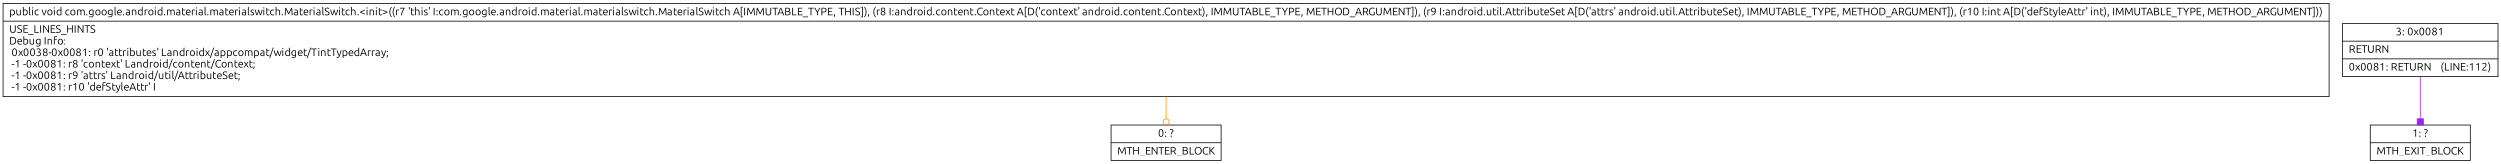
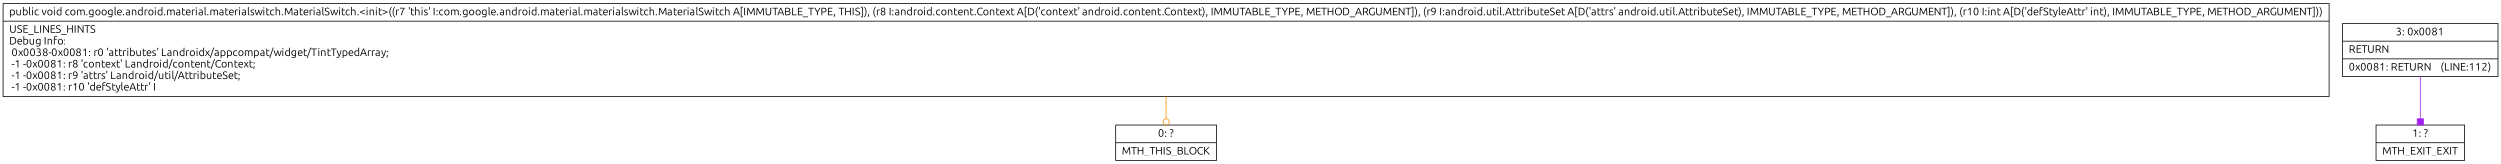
  digraph {
    fontname=Ubuntu
    node [fontname=Ubuntu shape=record]
    edge [fontname=Ubuntu]
-   n1 [label="{0\:\ ?|MTH_ENTER_BLOCK\l}"]
+   n1 [label="{0\:\ ?|MTH_THIS_BLOCK\l}"]
    n2 [label="{3\:\ 0x0081|RETURN\l|0x0081: RETURN    (LINE:112)\l}"]
-   n3 [label="{1\:\ ?|MTH_EXIT_BLOCK\l}"]
+   n3 [label="{1\:\ ?|MTH_EXIT_EXIT\l}"]
    n4 [label="{public void com.google.android.material.materialswitch.MaterialSwitch.\<init\>((r7 'this' I:com.google.android.material.materialswitch.MaterialSwitch A[IMMUTABLE_TYPE, THIS]), (r8 I:android.content.Context A[D('context' android.content.Context), IMMUTABLE_TYPE, METHOD_ARGUMENT]), (r9 I:android.util.AttributeSet A[D('attrs' android.util.AttributeSet), IMMUTABLE_TYPE, METHOD_ARGUMENT]), (r10 I:int A[D('defStyleAttr' int), IMMUTABLE_TYPE, METHOD_ARGUMENT]))  | USE_LINES_HINTS\lDebug Info:\l  0x0038\-0x0081: r0 'attributes' Landroidx\/appcompat\/widget\/TintTypedArray;\l  \-1 \-0x0081: r8 'context' Landroid\/content\/Context;\l  \-1 \-0x0081: r9 'attrs' Landroid\/util\/AttributeSet;\l  \-1 \-0x0081: r10 'defStyleAttr' I\l}"]
    n2 -> n3 [arrowhead=box color=purple]
    n4 -> n1 [arrowhead=odot color=darkorange]
  }
